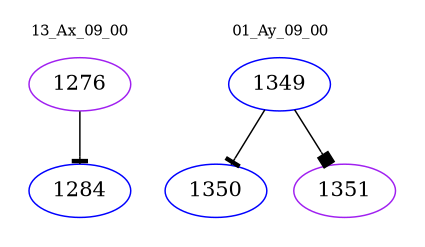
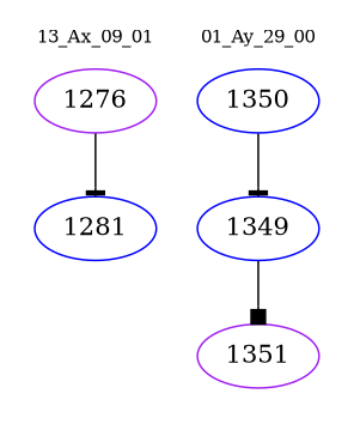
  digraph {
    node [color=blue]
    edge [arrowhead=tee color=black]
    n1 [color=purple label=1276]
-   n2 [label=1284]
+   n2 [label=1281]
    n3 [label=1349]
    n4 [label=1350]
    n5 [color=purple label=1351]
    subgraph cluster_1 {
      color=white
      fontsize=10
-     label="13_Ax_09_00"
+     label="13_Ax_09_01"
      n1
      n2
    }
    subgraph cluster_2 {
      color=white
      fontsize=10
-     label="01_Ay_09_00"
+     label="01_Ay_29_00"
      n3
      n4
      n5
    }
    n1 -> n2
-   n3 -> n4
+   n4 -> n3
    n3 -> n5 [arrowhead=box]
  }
